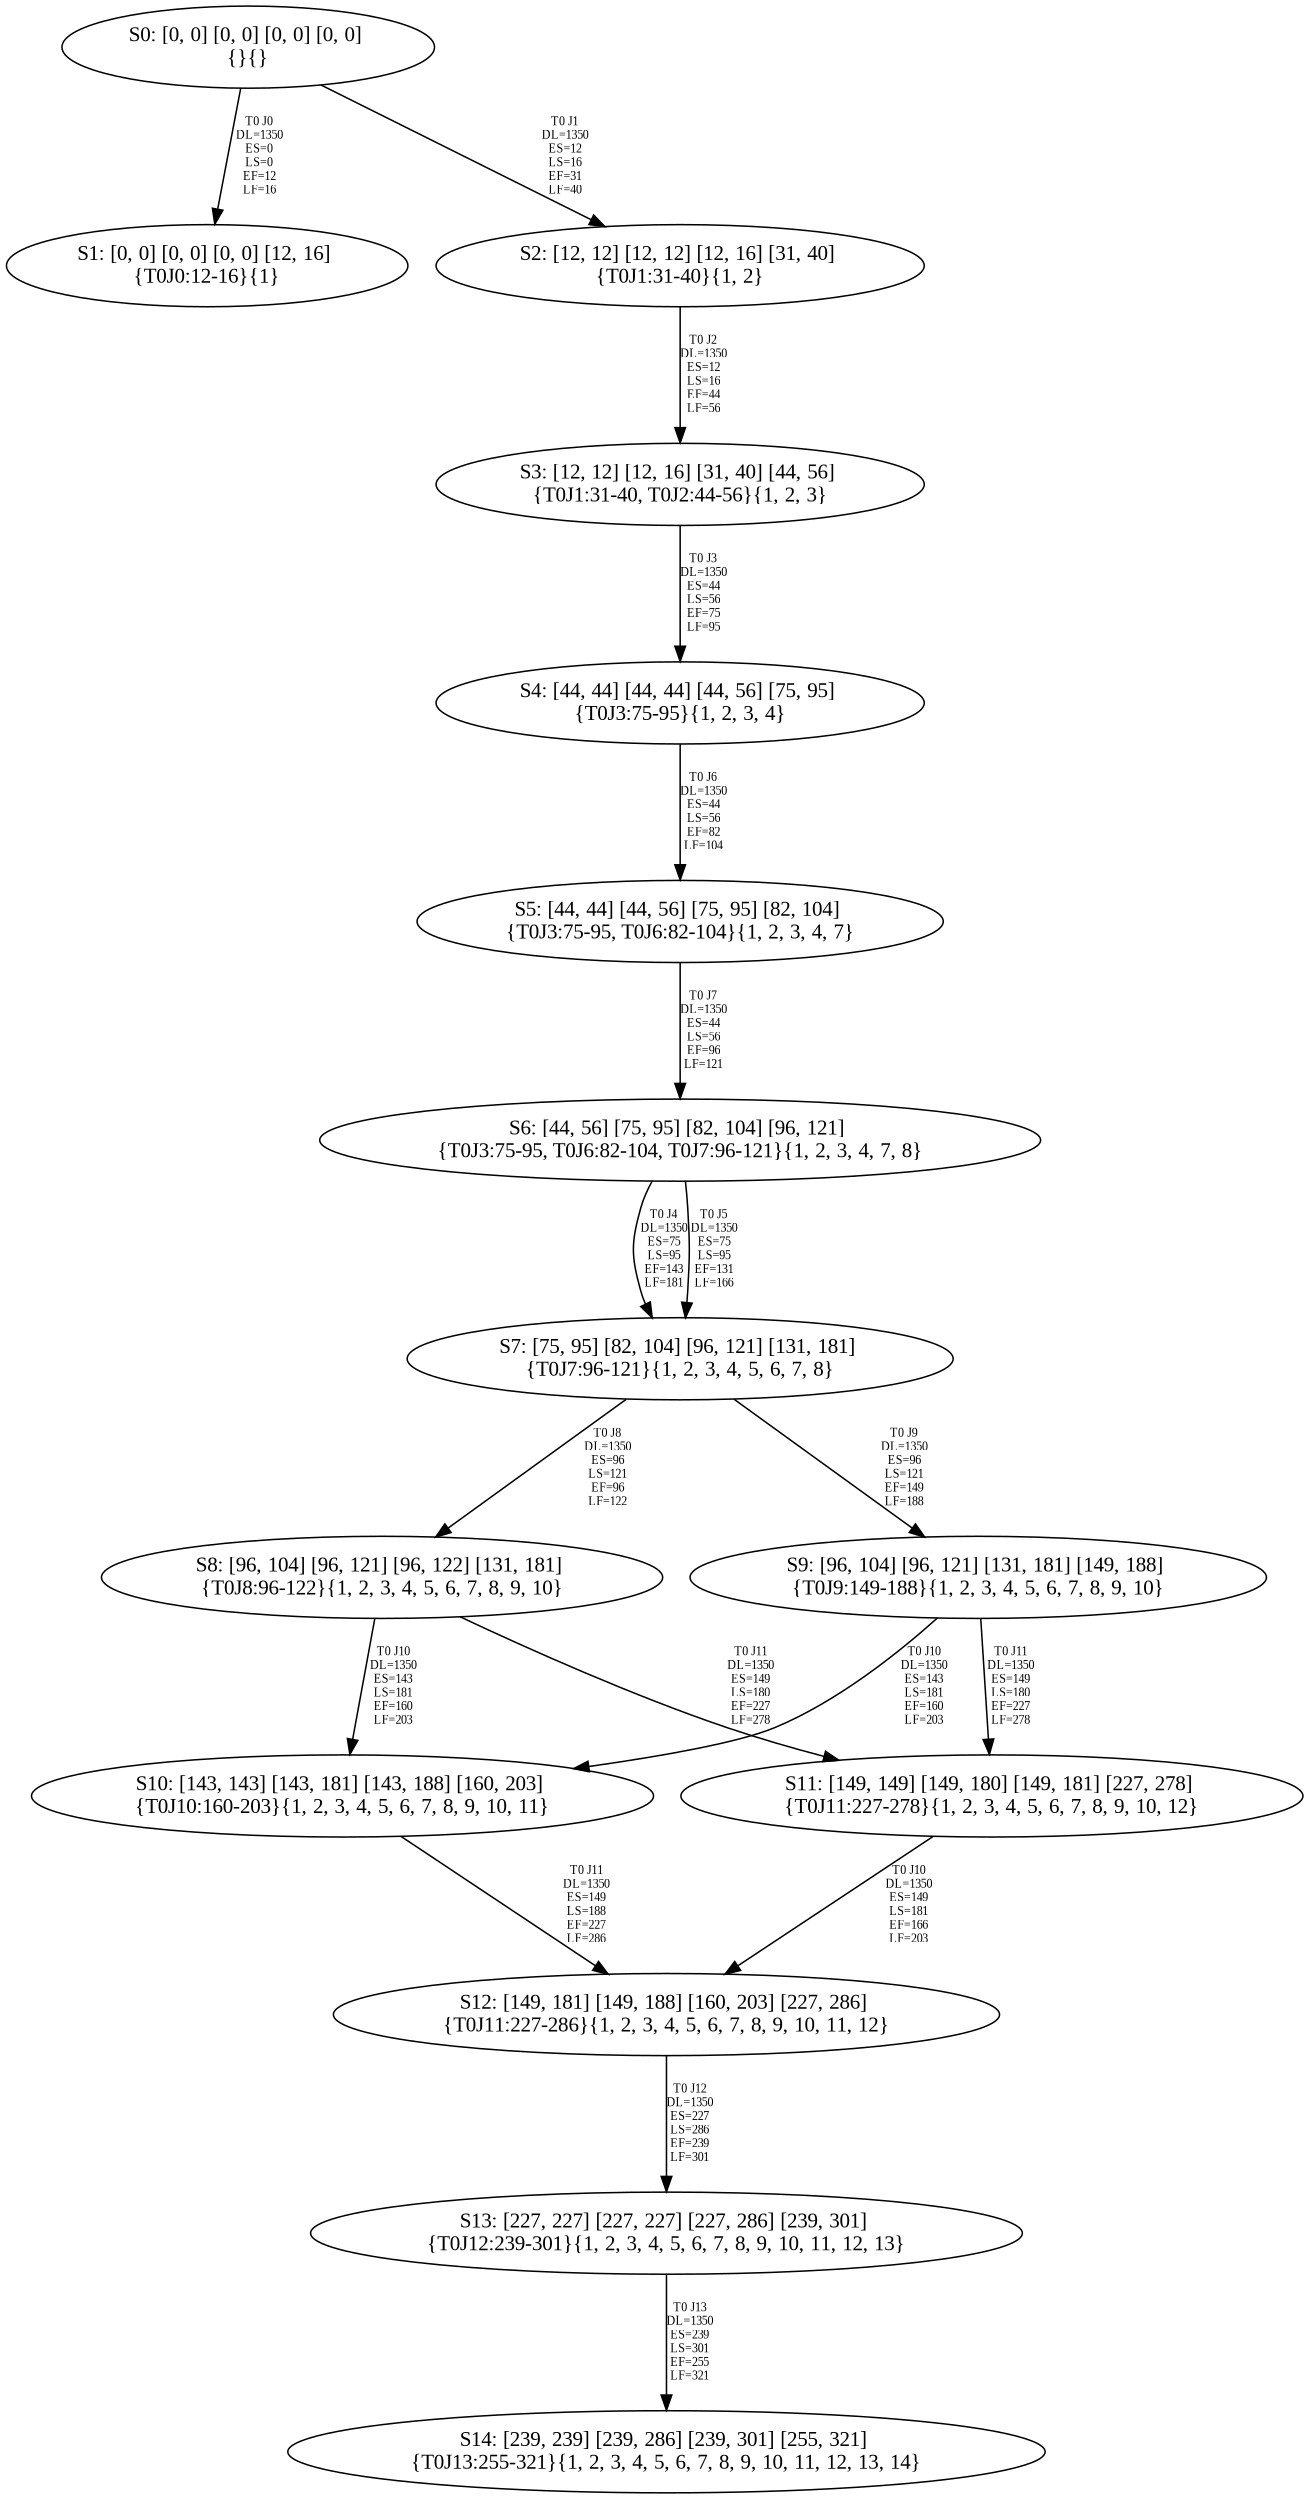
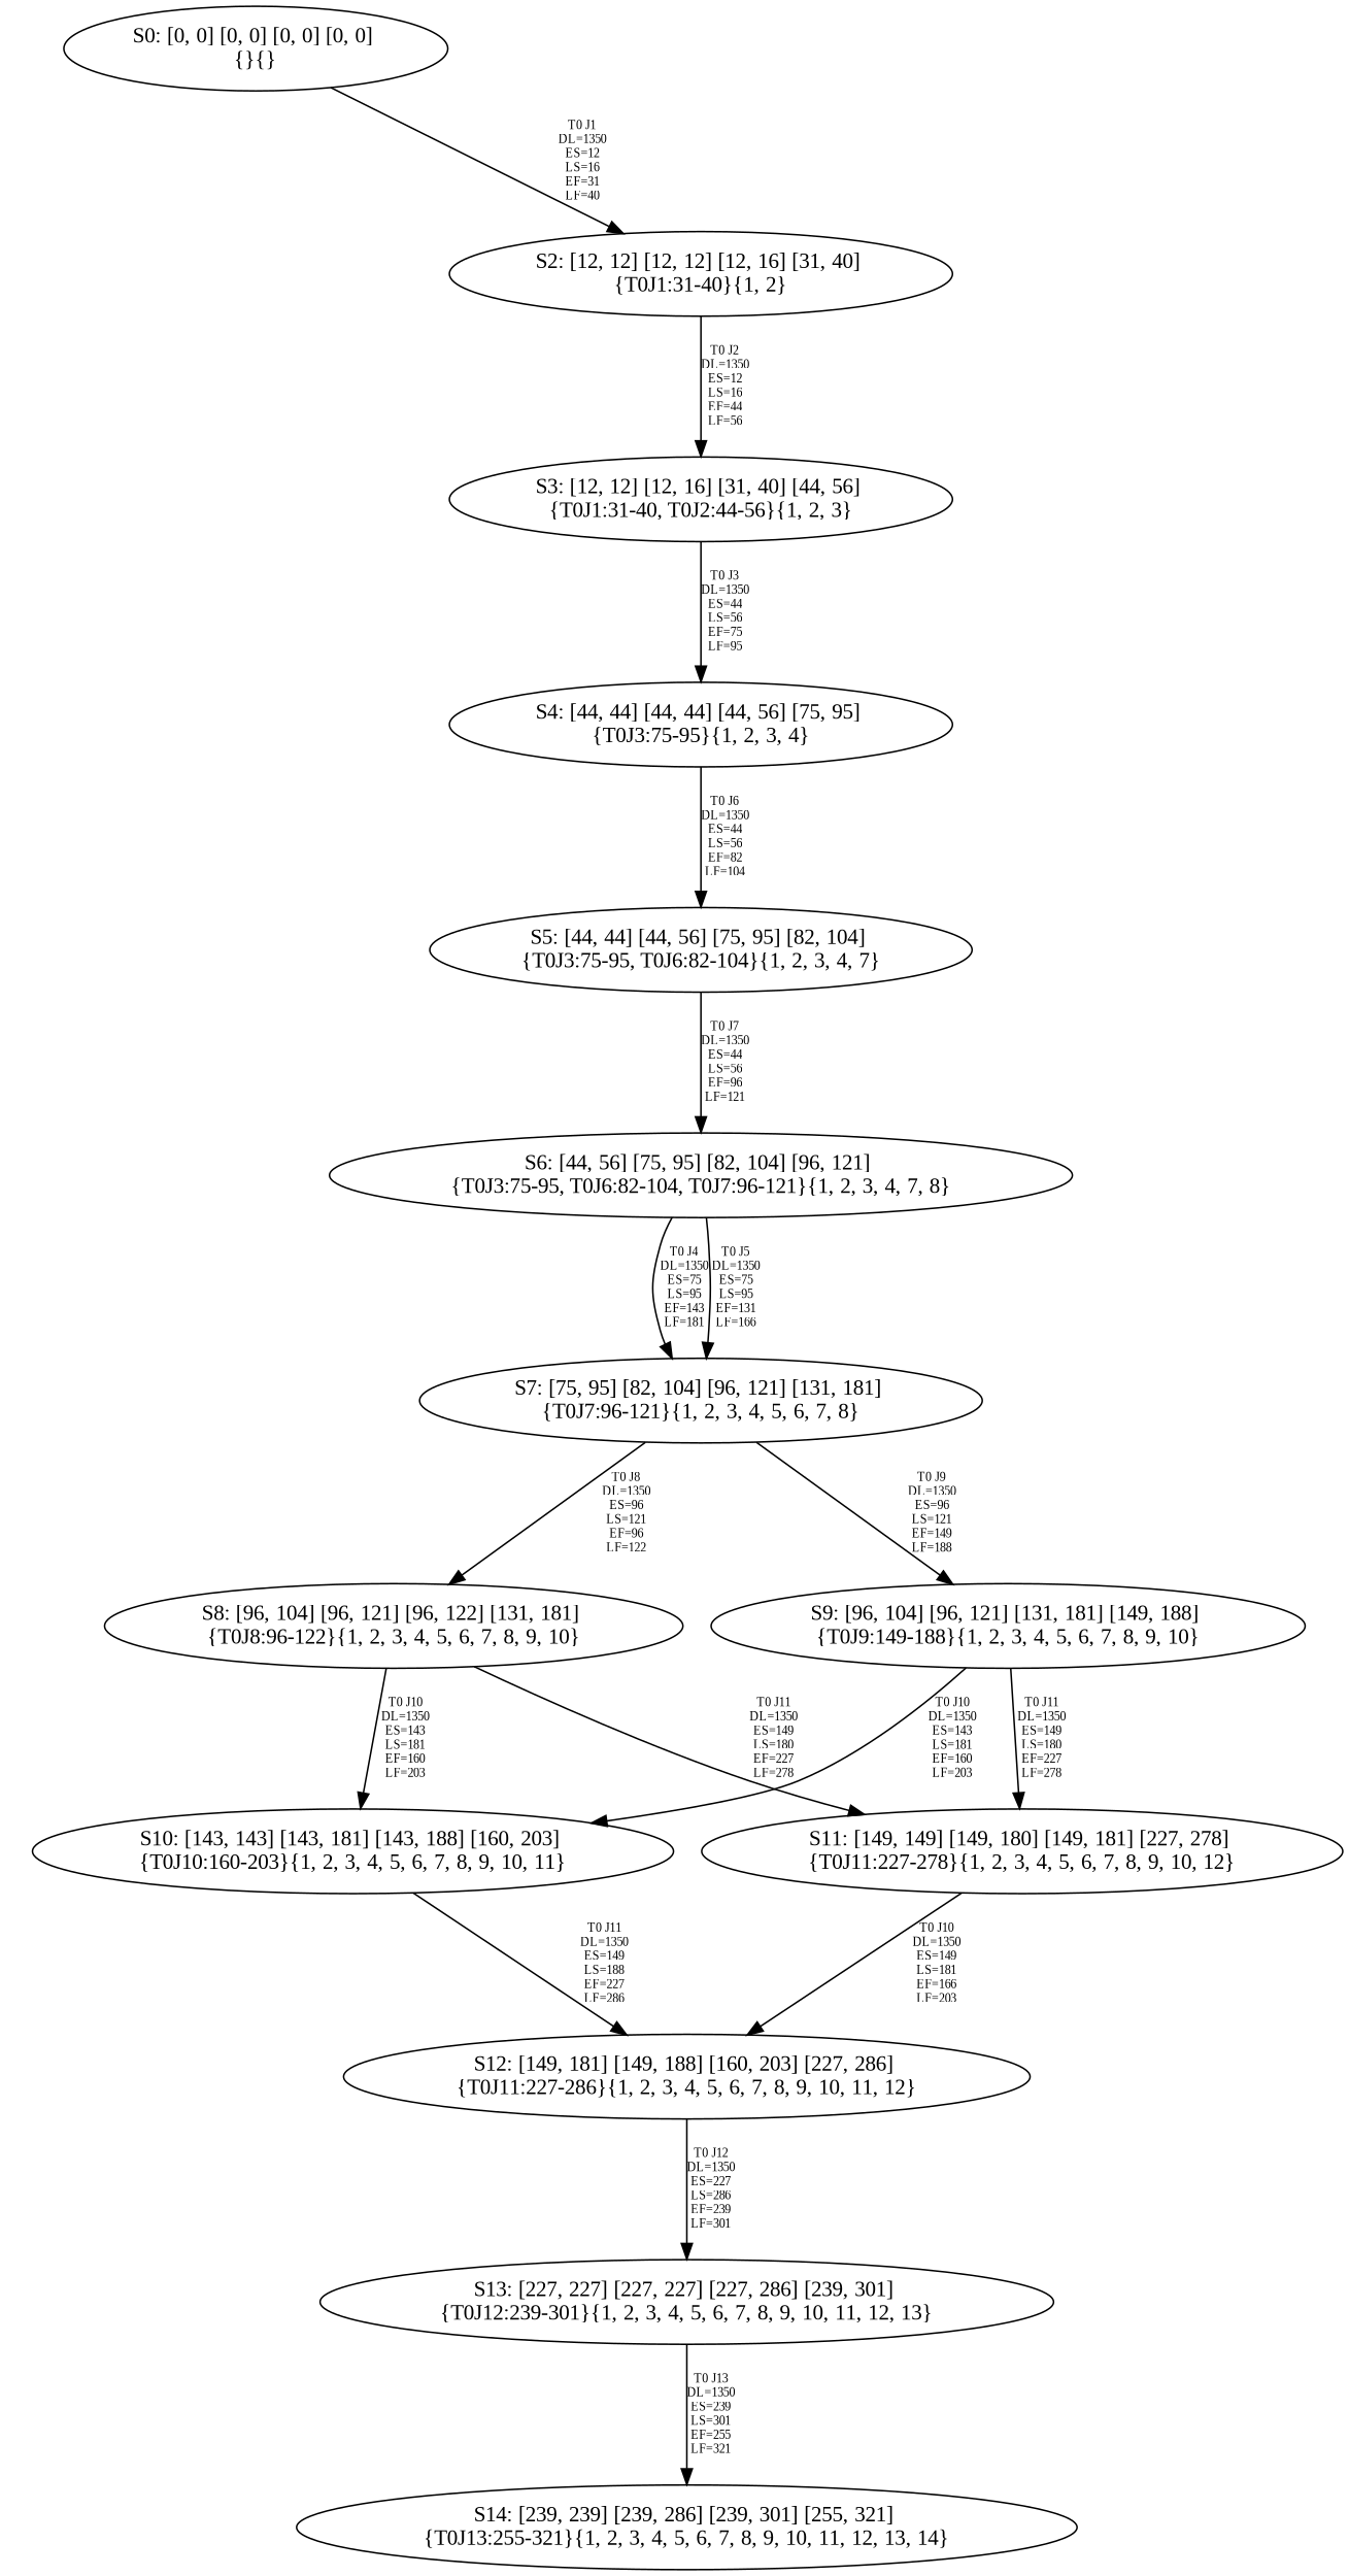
  digraph {
    fontname="Liberation Serif"
    node [fontname="Liberation Serif"]
    edge [fontname="Liberation Serif" fontsize=8]
    n1 [label="S0: [0, 0] [0, 0] [0, 0] [0, 0] \n{}{}"]
-   n2 [label="S1: [0, 0] [0, 0] [0, 0] [12, 16] \n{T0J0:12-16}{1}"]
    n3 [label="S2: [12, 12] [12, 12] [12, 16] [31, 40] \n{T0J1:31-40}{1, 2}"]
    n4 [label="S3: [12, 12] [12, 16] [31, 40] [44, 56] \n{T0J1:31-40, T0J2:44-56}{1, 2, 3}"]
    n5 [label="S4: [44, 44] [44, 44] [44, 56] [75, 95] \n{T0J3:75-95}{1, 2, 3, 4}"]
    n6 [label="S5: [44, 44] [44, 56] [75, 95] [82, 104] \n{T0J3:75-95, T0J6:82-104}{1, 2, 3, 4, 7}"]
    n7 [label="S6: [44, 56] [75, 95] [82, 104] [96, 121] \n{T0J3:75-95, T0J6:82-104, T0J7:96-121}{1, 2, 3, 4, 7, 8}"]
    n8 [label="S7: [75, 95] [82, 104] [96, 121] [131, 181] \n{T0J7:96-121}{1, 2, 3, 4, 5, 6, 7, 8}"]
    n9 [label="S8: [96, 104] [96, 121] [96, 122] [131, 181] \n{T0J8:96-122}{1, 2, 3, 4, 5, 6, 7, 8, 9, 10}"]
    n10 [label="S9: [96, 104] [96, 121] [131, 181] [149, 188] \n{T0J9:149-188}{1, 2, 3, 4, 5, 6, 7, 8, 9, 10}"]
    n11 [label="S10: [143, 143] [143, 181] [143, 188] [160, 203] \n{T0J10:160-203}{1, 2, 3, 4, 5, 6, 7, 8, 9, 10, 11}"]
    n12 [label="S11: [149, 149] [149, 180] [149, 181] [227, 278] \n{T0J11:227-278}{1, 2, 3, 4, 5, 6, 7, 8, 9, 10, 12}"]
    n13 [label="S12: [149, 181] [149, 188] [160, 203] [227, 286] \n{T0J11:227-286}{1, 2, 3, 4, 5, 6, 7, 8, 9, 10, 11, 12}"]
    n14 [label="S13: [227, 227] [227, 227] [227, 286] [239, 301] \n{T0J12:239-301}{1, 2, 3, 4, 5, 6, 7, 8, 9, 10, 11, 12, 13}"]
    n15 [label="S14: [239, 239] [239, 286] [239, 301] [255, 321] \n{T0J13:255-321}{1, 2, 3, 4, 5, 6, 7, 8, 9, 10, 11, 12, 13, 14}"]
-   n1 -> n2 [label="T0 J0\nDL=1350\nES=0\nLS=0\nEF=12\nLF=16"]
    n1 -> n3 [label="T0 J1\nDL=1350\nES=12\nLS=16\nEF=31\nLF=40"]
    n3 -> n4 [label="T0 J2\nDL=1350\nES=12\nLS=16\nEF=44\nLF=56"]
    n4 -> n5 [label="T0 J3\nDL=1350\nES=44\nLS=56\nEF=75\nLF=95"]
    n5 -> n6 [label="T0 J6\nDL=1350\nES=44\nLS=56\nEF=82\nLF=104"]
    n6 -> n7 [label="T0 J7\nDL=1350\nES=44\nLS=56\nEF=96\nLF=121"]
    n7 -> n8 [label="T0 J4\nDL=1350\nES=75\nLS=95\nEF=143\nLF=181"]
    n7 -> n8 [label="T0 J5\nDL=1350\nES=75\nLS=95\nEF=131\nLF=166"]
    n8 -> n9 [label="T0 J8\nDL=1350\nES=96\nLS=121\nEF=96\nLF=122"]
    n8 -> n10 [label="T0 J9\nDL=1350\nES=96\nLS=121\nEF=149\nLF=188"]
    n9 -> n11 [label="T0 J10\nDL=1350\nES=143\nLS=181\nEF=160\nLF=203"]
    n9 -> n12 [label="T0 J11\nDL=1350\nES=149\nLS=180\nEF=227\nLF=278"]
    n10 -> n11 [label="T0 J10\nDL=1350\nES=143\nLS=181\nEF=160\nLF=203"]
    n10 -> n12 [label="T0 J11\nDL=1350\nES=149\nLS=180\nEF=227\nLF=278"]
    n11 -> n13 [label="T0 J11\nDL=1350\nES=149\nLS=188\nEF=227\nLF=286"]
    n12 -> n13 [label="T0 J10\nDL=1350\nES=149\nLS=181\nEF=166\nLF=203"]
    n13 -> n14 [label="T0 J12\nDL=1350\nES=227\nLS=286\nEF=239\nLF=301"]
    n14 -> n15 [label="T0 J13\nDL=1350\nES=239\nLS=301\nEF=255\nLF=321"]
  }
